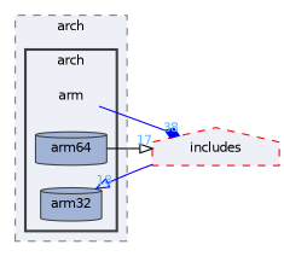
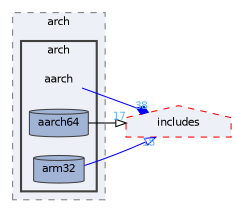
  digraph {
    compound=true
    rankdir=LR
    node [fontname=Helvetica fontsize=10 shape=cylinder color=grey25 fillcolor="#a2b4d6" style=filled]
    edge [color=blue fontcolor=steelblue1 fontname=Helvetica fontsize=10 labeldistance=1.5 labelfontname=Helvetica labelfontsize=10 arrowhead=onormal]
-   n1 [height=0.2 label=arm shape=plaintext width=0.4 color="" fillcolor="" style=""]
-   n2 [height=0.2 label=arm64 width=0.4]
+   n1 [height=0.2 label=aarch shape=plaintext width=0.4 color="" fillcolor="" style=""]
+   n2 [height=0.2 label=aarch64 width=0.4]
    n3 [height=0.2 label=arm32 width=0.4]
    n4 [color=red fillcolor="#edf0f7" height=0.2 label=includes shape=house style="filled,dashed" width=0.4]
    subgraph cluster_1 {
      bgcolor="#edf0f7"
      fontname=Helvetica
      fontsize=10
      label=arch
      pencolor=grey50
      style="filled,dashed"
      subgraph cluster_2 {
        bgcolor="#edf0f7"
        fontname=Helvetica
        fontsize=10
        pencolor=grey25
        style="filled,bold"
        n1
        n2
        n3
      }
    }
    n1 -> n4 [headlabel=38 arrowhead=diamond]
    n2 -> n4 [color=black headlabel=17]
-   n4 -> n3 [headlabel=18]
+   n3 -> n4 [headlabel=18]
  }
